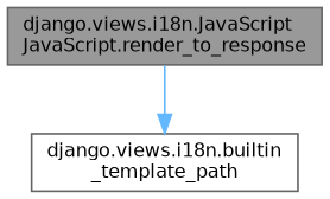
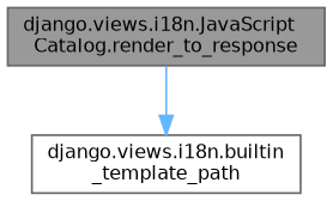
  digraph {
    rankdir=TB
    node [fontname=Helvetica fontsize=10 shape=box style=filled]
-   n1 [color=gray40 fillcolor=grey60 fontcolor=black height=0.2 label="django.views.i18n.JavaScript\lJavaScript.render_to_response" width=0.4]
+   n1 [color=gray40 fillcolor=grey60 fontcolor=black height=0.2 label="django.views.i18n.JavaScript\lCatalog.render_to_response" width=0.4]
    n2 [color=grey40 fillcolor=white height=0.2 label="django.views.i18n.builtin\l_template_path" width=0.4]
    n1 -> n2 [color=steelblue1 fontname=Helvetica fontsize=10 labelfontname=Helvetica labelfontsize=10 style=solid]
  }
